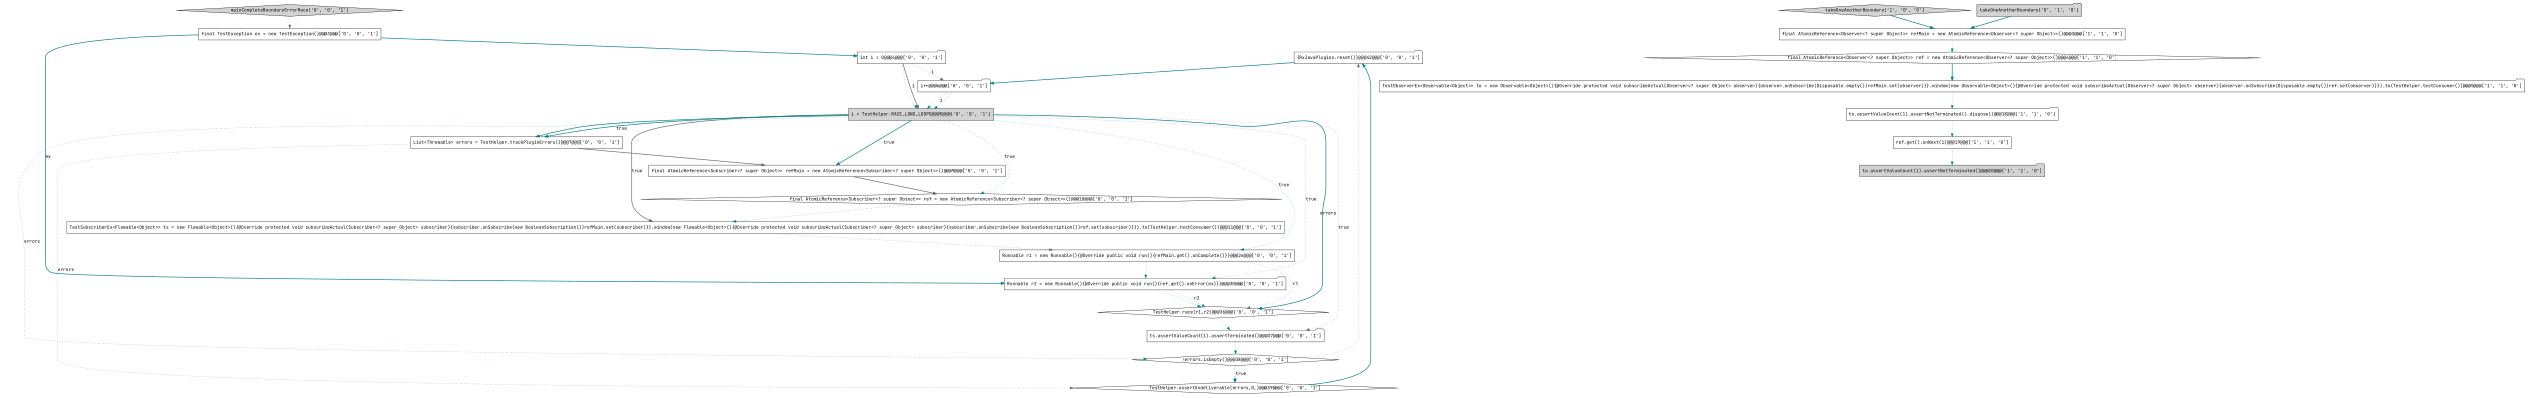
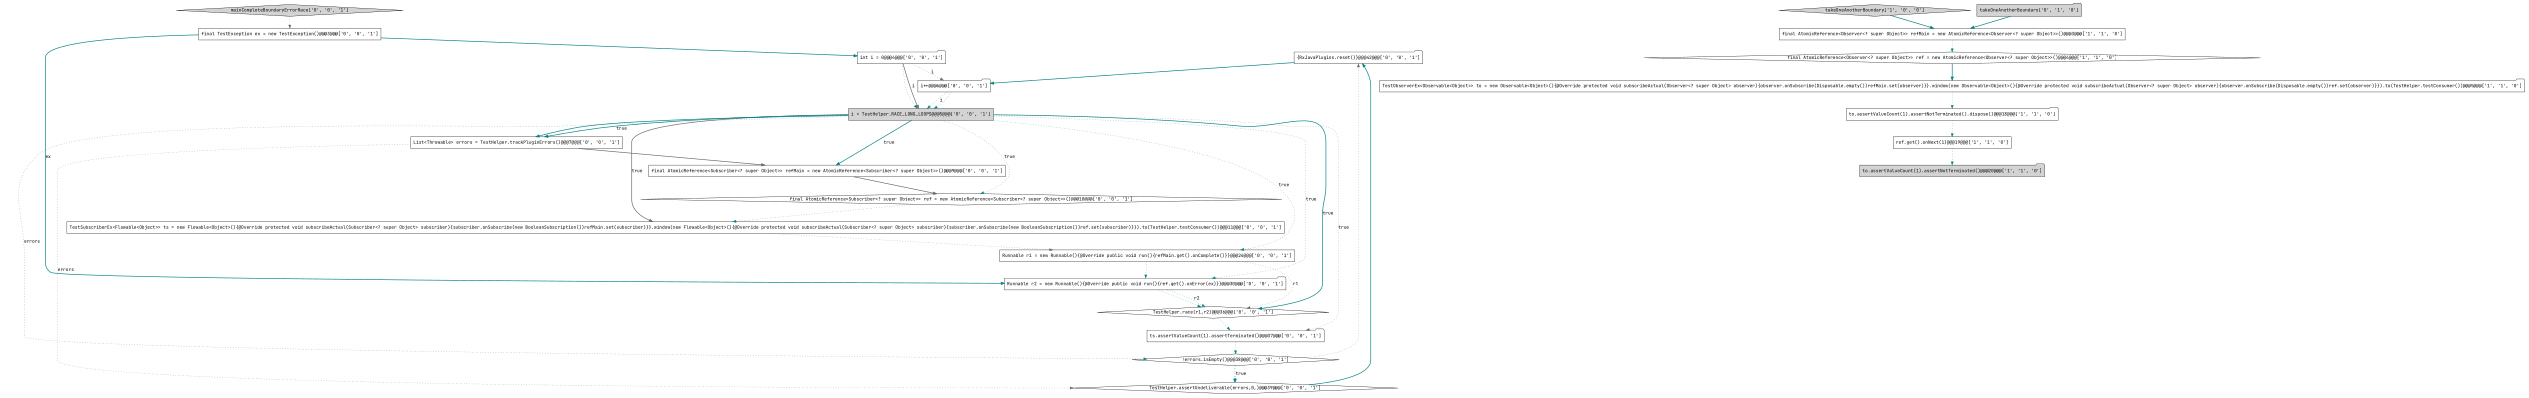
  digraph {
    fontname="JetBrains Mono"
    node [fillcolor=white fontname="JetBrains Mono" shape=folder style=filled]
    edge [color=teal fontname="JetBrains Mono" style=dotted]
    n1 [label="{RxJavaPlugins.reset()}@@@42@@@['0', '0', '1']"]
    n2 [label="i++@@@6@@@['0', '0', '1']"]
    n3 [fillcolor=lightgray label="i < TestHelper.RACE_LONG_LOOPS@@@5@@@['0', '0', '1']" shape=box]
    n4 [fillcolor=lightgray label="takeOneAnotherBoundary['1', '0', '0']" shape=diamond]
    n5 [label="final AtomicReference<Observer<? super Object>> refMain = new AtomicReference<Observer<? super Object>>()@@@3@@@['1', '1', '0']" shape=box]
    n6 [label="final AtomicReference<Observer<? super Object>> ref = new AtomicReference<Observer<? super Object>>()@@@4@@@['1', '1', '0']" shape=diamond]
    n7 [label="TestSubscriberEx<Flowable<Object>> ts = new Flowable<Object>(){@Override protected void subscribeActual(Subscriber<? super Object> subscriber){subscriber.onSubscribe(new BooleanSubscription())refMain.set(subscriber)}}.window(new Flowable<Object>(){@Override protected void subscribeActual(Subscriber<? super Object> subscriber){subscriber.onSubscribe(new BooleanSubscription())ref.set(subscriber)}}).to(TestHelper.testConsumer())@@@11@@@['0', '0', '1']" shape=box]
    n8 [label="Runnable r1 = new Runnable(){@Override public void run(){refMain.get().onComplete()}}@@@24@@@['0', '0', '1']" shape=box]
    n9 [label="Runnable r2 = new Runnable(){@Override public void run(){ref.get().onError(ex)}}@@@30@@@['0', '0', '1']"]
    n10 [label="TestHelper.race(r1,r2)@@@36@@@['0', '0', '1']" shape=diamond]
    n11 [label="!errors.isEmpty()@@@38@@@['0', '0', '1']" shape=diamond]
    n12 [label="TestHelper.assertUndeliverable(errors,0,)@@@39@@@['0', '0', '1']" shape=diamond]
    n13 [label="ts.assertValueCount(1).assertTerminated()@@@37@@@['0', '0', '1']"]
    n14 [label="final AtomicReference<Subscriber<? super Object>> ref = new AtomicReference<Subscriber<? super Object>>()@@@10@@@['0', '0', '1']" shape=diamond]
    n15 [label="final AtomicReference<Subscriber<? super Object>> refMain = new AtomicReference<Subscriber<? super Object>>()@@@9@@@['0', '0', '1']" shape=box]
    n16 [label="List<Throwable> errors = TestHelper.trackPluginErrors()@@@7@@@['0', '0', '1']" shape=box]
    n17 [fillcolor=lightgray label="takeOneAnotherBoundary['0', '1', '0']"]
    n18 [label="final TestException ex = new TestException()@@@3@@@['0', '0', '1']" shape=box]
    n19 [label="int i = 0@@@4@@@['0', '0', '1']"]
    n20 [label="ref.get().onNext(1)@@@19@@@['1', '1', '0']" shape=box]
    n21 [fillcolor=lightgray label="to.assertValueCount(1).assertNotTerminated()@@@20@@@['1', '1', '0']"]
    n22 [fillcolor=lightgray label="mainCompleteBoundaryErrorRace['0', '0', '1']" shape=diamond]
    n23 [label="TestObserverEx<Observable<Object>> to = new Observable<Object>(){@Override protected void subscribeActual(Observer<? super Object> observer){observer.onSubscribe(Disposable.empty())refMain.set(observer)}}.window(new Observable<Object>(){@Override protected void subscribeActual(Observer<? super Object> observer){observer.onSubscribe(Disposable.empty())ref.set(observer)}}).to(TestHelper.testConsumer())@@@5@@@['1', '1', '0']"]
    n24 [label="to.assertValueCount(1).assertNotTerminated().dispose()@@@18@@@['1', '1', '0']"]
    n1 -> n2 [style=bold]
    n2 -> n3 [label=i]
    n2 -> n3
    n3 -> n7 [color=gray40 label=true style=bold]
    n3 -> n8 [label=true]
    n3 -> n9 [label=true]
-   n3 -> n10 [label=errors style=bold]
+   n3 -> n10 [label=true style=bold]
    n3 -> n11 [label=errors]
    n3 -> n13 [color=gray40 label=true]
    n3 -> n14 [label=true]
    n3 -> n15 [label=true style=bold]
    n3 -> n16 [style=bold]
    n3 -> n16 [label=true style=bold]
    n4 -> n5 [style=bold]
    n5 -> n6
    n6 -> n23 [style=bold]
    n7 -> n8 [color=gray40]
    n8 -> n9
    n8 -> n10 [color=gray40 label=r1]
    n9 -> n10
    n9 -> n10 [label=r2]
    n10 -> n13
    n11 -> n1 [color=gray40]
    n11 -> n12
    n11 -> n12 [label=true]
    n12 -> n1 [style=bold]
    n13 -> n11
    n14 -> n7
    n15 -> n14 [color=gray40 style=bold]
    n16 -> n12 [color=gray40 label=errors]
    n16 -> n15 [color=gray40 style=bold]
    n17 -> n5 [style=bold]
    n18 -> n9 [label=ex style=bold]
    n18 -> n19 [style=bold]
    n19 -> n2 [color=gray40 label=i]
    n19 -> n3 [color=gray40 label=i style=bold]
    n19 -> n3
    n20 -> n21
    n22 -> n18 [color=gray40]
    n23 -> n24
    n24 -> n20
  }
